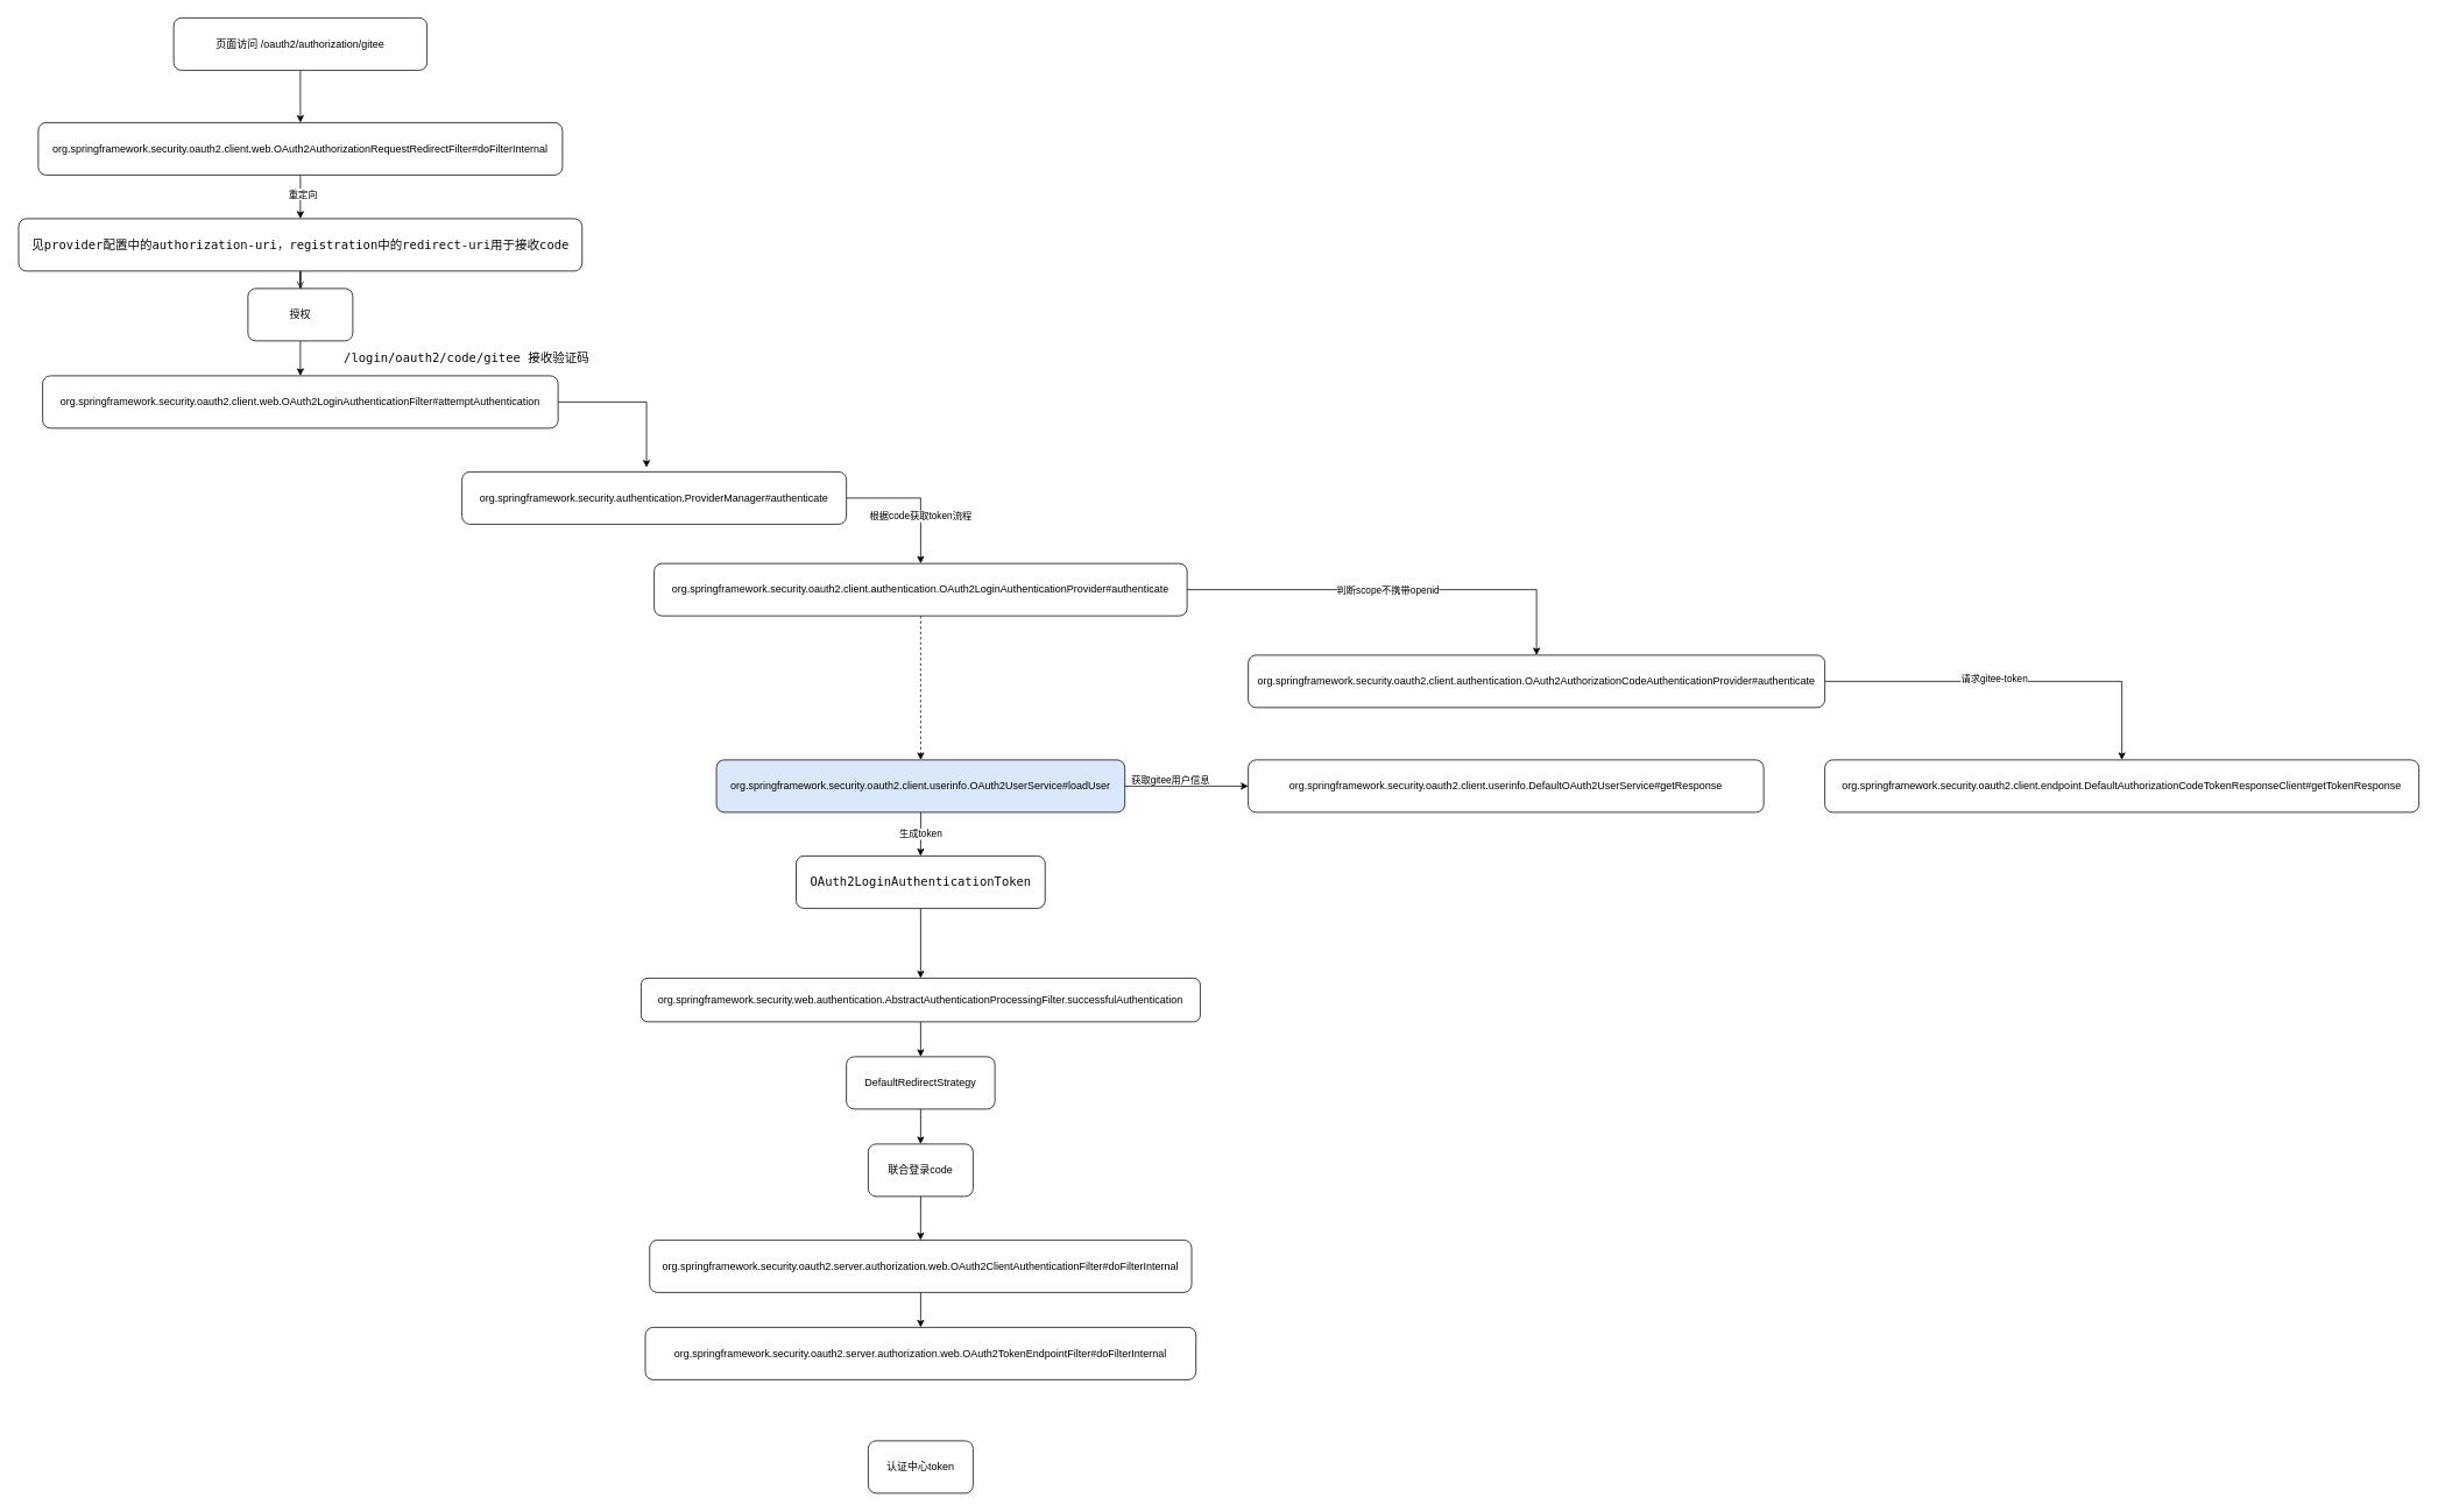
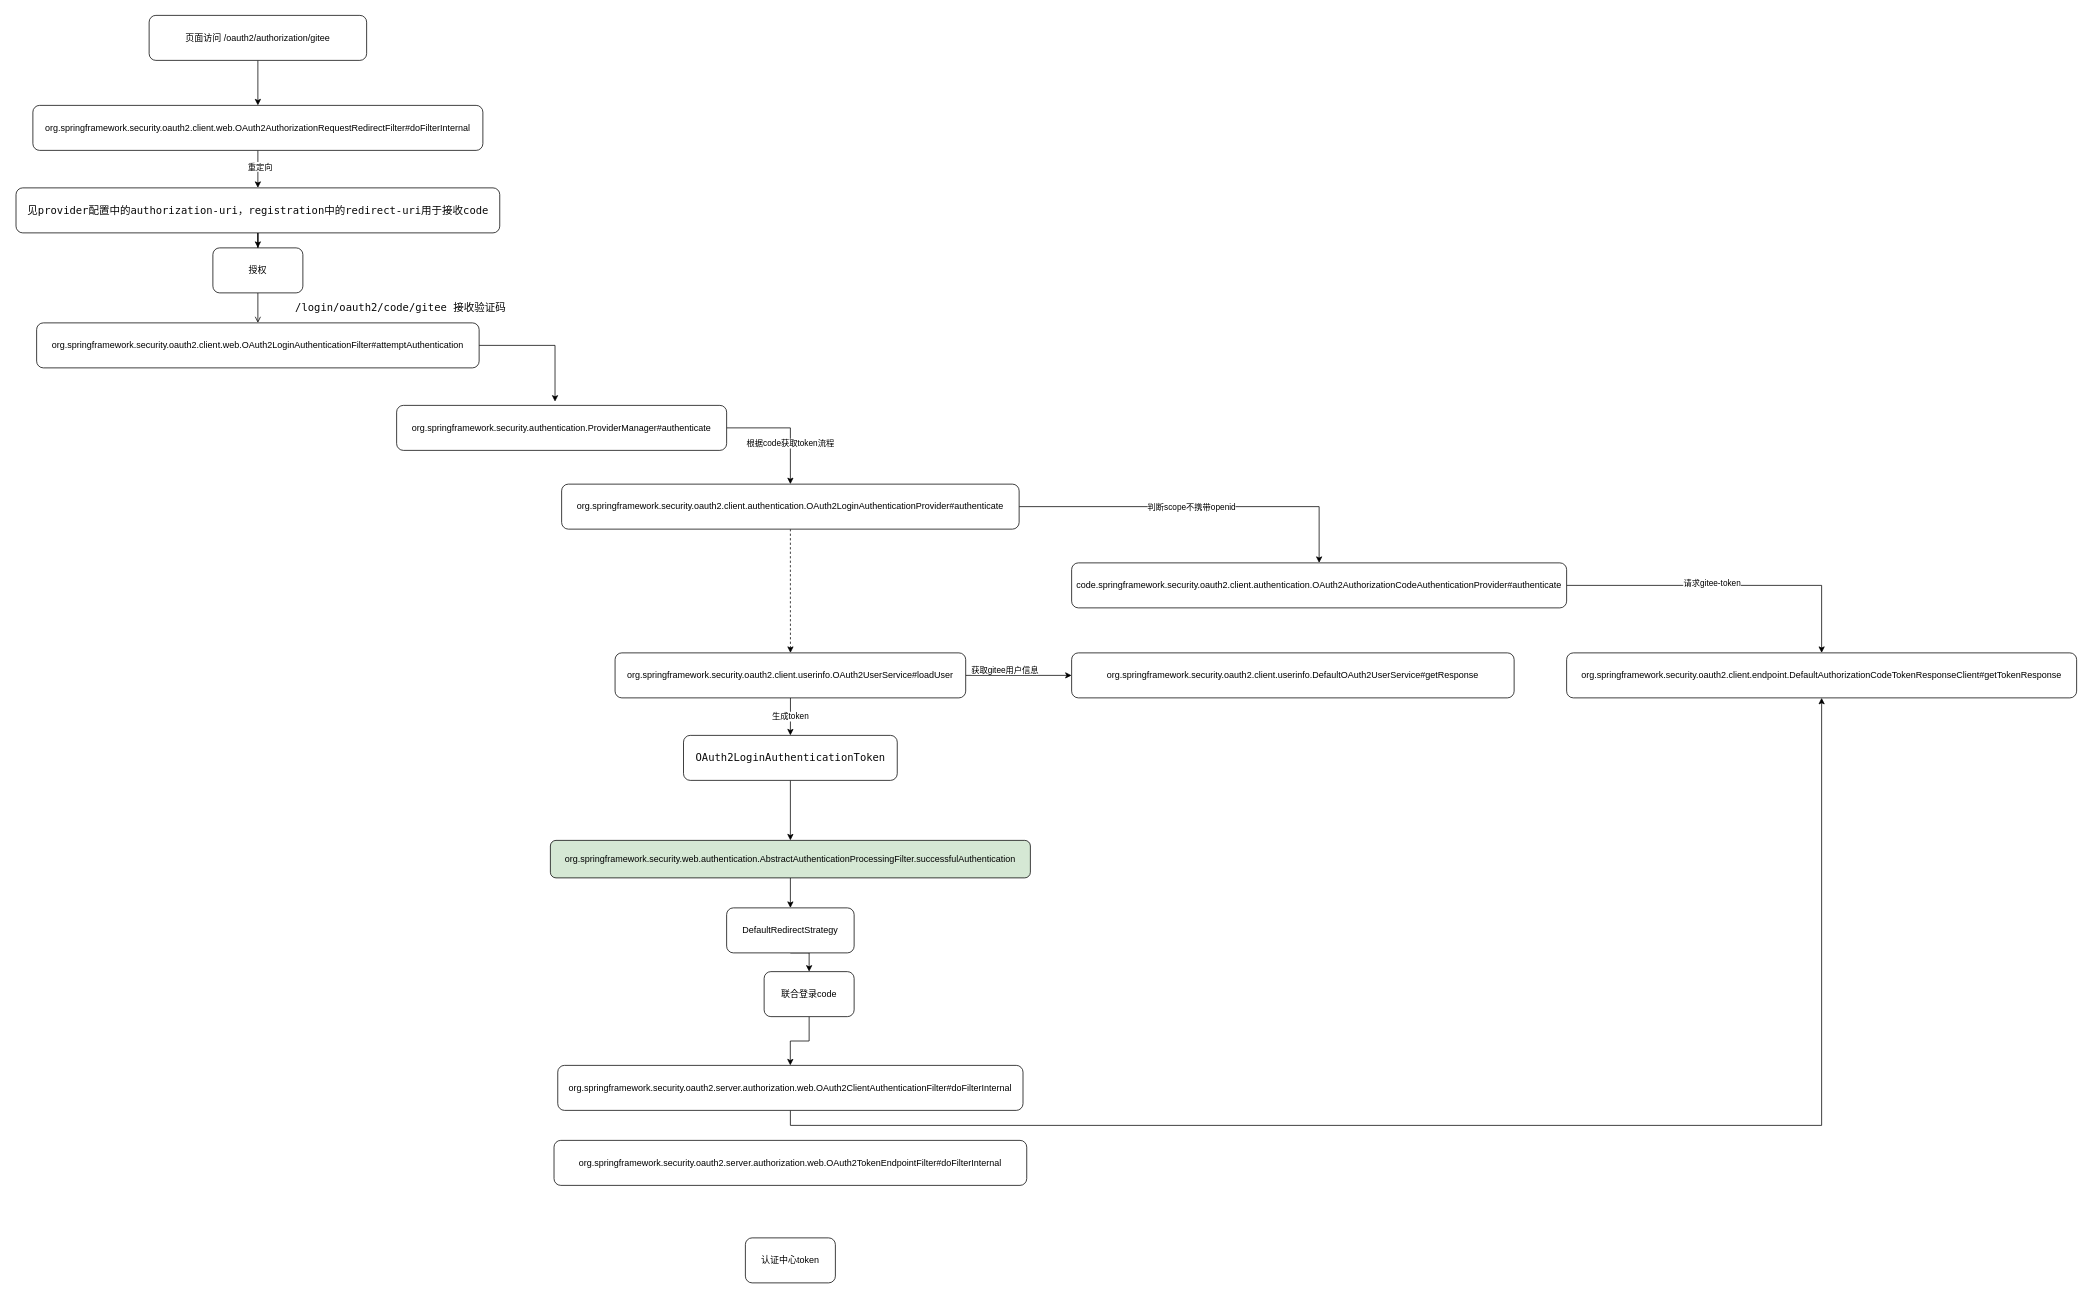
  <mxCell id="0" />
  <mxCell id="1" parent="0" />
  <mxCell id="2" style="edgeStyle=orthogonalEdgeStyle;rounded=0;orthogonalLoop=1;jettySize=auto;html=1;exitX=1;exitY=0.5;exitDx=0;exitDy=0;" parent="1" source="5" target="8" edge="1"><mxGeometry relative="1" as="geometry" /></mxCell>
  <mxCell id="3" value="判断scope不携带openid" style="edgeLabel;html=1;align=center;verticalAlign=middle;resizable=0;points=[];" vertex="1" connectable="0" parent="2"><mxGeometry x="-0.036" relative="1" as="geometry"><mxPoint as="offset" /></mxGeometry></mxCell>
  <mxCell id="4" style="edgeStyle=orthogonalEdgeStyle;rounded=0;orthogonalLoop=1;jettySize=auto;html=1;exitX=0.5;exitY=1;exitDx=0;exitDy=0;dashed=1;" parent="1" source="5" target="14" edge="1"><mxGeometry relative="1" as="geometry"><mxPoint x="1053" y="970" as="targetPoint" /></mxGeometry></mxCell>
  <mxCell id="5" value="org.springframework.security.oauth2.client.authentication.OAuth2LoginAuthenticationProvider#authenticate" style="rounded=1;whiteSpace=wrap;html=1;" parent="1" vertex="1"><mxGeometry x="748" y="645" width="610" height="60" as="geometry" /></mxCell>
  <mxCell id="6" style="edgeStyle=orthogonalEdgeStyle;rounded=0;orthogonalLoop=1;jettySize=auto;html=1;exitX=1;exitY=0.5;exitDx=0;exitDy=0;" parent="1" source="8" target="9" edge="1"><mxGeometry relative="1" as="geometry"><mxPoint x="2158" y="950" as="targetPoint" /></mxGeometry></mxCell>
  <mxCell id="7" value="请求gitee-token" style="edgeLabel;html=1;align=center;verticalAlign=middle;resizable=0;points=[];" vertex="1" connectable="0" parent="6"><mxGeometry x="-0.101" y="4" relative="1" as="geometry"><mxPoint as="offset" /></mxGeometry></mxCell>
- <mxCell id="8" value="org.springframework.security.oauth2.client.authentication.OAuth2AuthorizationCodeAuthenticationProvider#authenticate" style="rounded=1;whiteSpace=wrap;html=1;" parent="1" vertex="1"><mxGeometry x="1428" y="750" width="660" height="60" as="geometry" /></mxCell>
+ <mxCell id="8" value="code.springframework.security.oauth2.client.authentication.OAuth2AuthorizationCodeAuthenticationProvider#authenticate" style="rounded=1;whiteSpace=wrap;html=1;" parent="1" vertex="1"><mxGeometry x="1428" y="750" width="660" height="60" as="geometry" /></mxCell>
  <mxCell id="9" value="org.springframework.security.oauth2.client.endpoint.DefaultAuthorizationCodeTokenResponseClient#getTokenResponse" style="rounded=1;whiteSpace=wrap;html=1;" parent="1" vertex="1"><mxGeometry x="2088" y="870" width="680" height="60" as="geometry" /></mxCell>
  <mxCell id="10" style="edgeStyle=orthogonalEdgeStyle;rounded=0;orthogonalLoop=1;jettySize=auto;html=1;exitX=1;exitY=0.5;exitDx=0;exitDy=0;" parent="1" source="14" target="15" edge="1"><mxGeometry relative="1" as="geometry"><mxPoint x="1538" y="990" as="targetPoint" /></mxGeometry></mxCell>
  <mxCell id="11" value="获取gitee用户信息" style="edgeLabel;html=1;align=center;verticalAlign=middle;resizable=0;points=[];" vertex="1" connectable="0" parent="10"><mxGeometry x="-0.26" y="8" relative="1" as="geometry"><mxPoint as="offset" /></mxGeometry></mxCell>
  <mxCell id="12" style="edgeStyle=orthogonalEdgeStyle;rounded=0;orthogonalLoop=1;jettySize=auto;html=1;" parent="1" source="14" target="17" edge="1"><mxGeometry relative="1" as="geometry"><mxPoint x="1053" y="1080" as="targetPoint" /></mxGeometry></mxCell>
  <mxCell id="13" value="生成token" style="edgeLabel;html=1;align=center;verticalAlign=middle;resizable=0;points=[];" vertex="1" connectable="0" parent="12"><mxGeometry x="-0.052" y="-1" relative="1" as="geometry"><mxPoint as="offset" /></mxGeometry></mxCell>
- <mxCell id="14" value="org.springframework.security.oauth2.client.userinfo.OAuth2UserService#loadUser" style="rounded=1;whiteSpace=wrap;html=1;fillColor=#dae8fc;" parent="1" vertex="1"><mxGeometry x="819.25" y="870" width="467.5" height="60" as="geometry" /></mxCell>
+ <mxCell id="14" value="org.springframework.security.oauth2.client.userinfo.OAuth2UserService#loadUser" style="rounded=1;whiteSpace=wrap;html=1;" parent="1" vertex="1"><mxGeometry x="819.25" y="870" width="467.5" height="60" as="geometry" /></mxCell>
  <mxCell id="15" value="org.springframework.security.oauth2.client.userinfo.DefaultOAuth2UserService#getResponse" style="rounded=1;whiteSpace=wrap;html=1;" parent="1" vertex="1"><mxGeometry x="1428" y="870" width="590" height="60" as="geometry" /></mxCell>
  <mxCell id="16" style="edgeStyle=orthogonalEdgeStyle;rounded=0;orthogonalLoop=1;jettySize=auto;html=1;exitX=0.5;exitY=1;exitDx=0;exitDy=0;" edge="1" parent="1" source="17" target="37"><mxGeometry relative="1" as="geometry"><mxPoint x="1053" y="1100" as="targetPoint" /></mxGeometry></mxCell>
  <mxCell id="17" value="&lt;pre style=&quot;background-color:#ffffff;color:#080808;font-family:'JetBrains Mono',monospace;font-size:10.5pt;&quot;&gt;OAuth2LoginAuthenticationToken&lt;/pre&gt;" style="rounded=1;whiteSpace=wrap;html=1;" parent="1" vertex="1"><mxGeometry x="910.5" y="980" width="285" height="60" as="geometry" /></mxCell>
  <mxCell id="18" style="edgeStyle=orthogonalEdgeStyle;rounded=0;orthogonalLoop=1;jettySize=auto;html=1;exitX=1;exitY=0.5;exitDx=0;exitDy=0;entryX=0.5;entryY=0;entryDx=0;entryDy=0;" edge="1" parent="1" source="20" target="5"><mxGeometry relative="1" as="geometry" /></mxCell>
  <mxCell id="19" value="根据code获取token流程" style="edgeLabel;html=1;align=center;verticalAlign=middle;resizable=0;points=[];" vertex="1" connectable="0" parent="18"><mxGeometry x="0.317" y="-1" relative="1" as="geometry"><mxPoint as="offset" /></mxGeometry></mxCell>
  <mxCell id="20" value="org.springframework.security.authentication.ProviderManager#authenticate" style="rounded=1;whiteSpace=wrap;html=1;" parent="1" vertex="1"><mxGeometry x="528" y="540" width="440" height="60" as="geometry" /></mxCell>
  <mxCell id="21" style="edgeStyle=orthogonalEdgeStyle;rounded=0;orthogonalLoop=1;jettySize=auto;html=1;exitX=1;exitY=0.5;exitDx=0;exitDy=0;entryX=0.48;entryY=-0.083;entryDx=0;entryDy=0;entryPerimeter=0;" parent="1" source="22" target="20" edge="1"><mxGeometry relative="1" as="geometry" /></mxCell>
  <mxCell id="22" value="org.springframework.security.oauth2.client.web.OAuth2LoginAuthenticationFilter#attemptAuthentication" style="rounded=1;whiteSpace=wrap;html=1;" parent="1" vertex="1"><mxGeometry x="48" y="430" width="590" height="60" as="geometry" /></mxCell>
  <mxCell id="23" value="&lt;pre style=&quot;background-color:#ffffff;color:#080808;font-family:'JetBrains Mono',monospace;font-size:10.5pt;&quot;&gt;/login/oauth2/code/gitee 接收验证码&lt;/pre&gt;" style="text;html=1;align=center;verticalAlign=middle;resizable=0;points=[];autosize=1;strokeColor=none;fillColor=none;" parent="1" vertex="1"><mxGeometry x="383" y="380" width="300" height="60" as="geometry" /></mxCell>
  <mxCell id="24" value="&lt;pre style=&quot;background-color:#ffffff;color:#080808;font-family:'JetBrains Mono',monospace;font-size:10.5pt;&quot;&gt;&lt;br&gt;&lt;/pre&gt;" style="text;html=1;align=center;verticalAlign=middle;resizable=0;points=[];autosize=1;strokeColor=none;fillColor=none;" parent="1" vertex="1"><mxGeometry x="278" y="80" width="20" height="60" as="geometry" /></mxCell>
  <mxCell id="25" style="edgeStyle=orthogonalEdgeStyle;rounded=0;orthogonalLoop=1;jettySize=auto;html=1;exitX=0.5;exitY=1;exitDx=0;exitDy=0;" parent="1" source="27" target="29" edge="1"><mxGeometry relative="1" as="geometry" /></mxCell>
  <mxCell id="26" value="重定向" style="edgeLabel;html=1;align=center;verticalAlign=middle;resizable=0;points=[];" parent="25" vertex="1" connectable="0"><mxGeometry x="-0.17" y="2" relative="1" as="geometry"><mxPoint as="offset" /></mxGeometry></mxCell>
  <mxCell id="27" value="org.springframework.security.oauth2.client.web.OAuth2AuthorizationRequestRedirectFilter#doFilterInternal" style="rounded=1;whiteSpace=wrap;html=1;" parent="1" vertex="1"><mxGeometry x="43" y="140" width="600" height="60" as="geometry" /></mxCell>
- <mxCell id="28" style="edgeStyle=orthogonalEdgeStyle;rounded=0;orthogonalLoop=1;jettySize=auto;html=1;exitX=0.5;exitY=1;exitDx=0;exitDy=0;endArrow=open;" parent="1" source="29" target="31" edge="1"><mxGeometry relative="1" as="geometry" /></mxCell>
+ <mxCell id="28" style="edgeStyle=orthogonalEdgeStyle;rounded=0;orthogonalLoop=1;jettySize=auto;html=1;exitX=0.5;exitY=1;exitDx=0;exitDy=0;" parent="1" source="29" target="31" edge="1"><mxGeometry relative="1" as="geometry" /></mxCell>
  <mxCell id="29" value="&lt;pre style=&quot;border-color: var(--border-color); background-color: rgb(255, 255, 255); color: rgb(8, 8, 8); font-family: &amp;quot;JetBrains Mono&amp;quot;, monospace; font-size: 10.5pt;&quot;&gt;见provider配置中的authorization-uri，registration中的redirect-uri用于接收code&lt;/pre&gt;" style="rounded=1;whiteSpace=wrap;html=1;" parent="1" vertex="1"><mxGeometry x="20.5" y="250" width="645" height="60" as="geometry" /></mxCell>
- <mxCell id="30" style="edgeStyle=orthogonalEdgeStyle;rounded=0;orthogonalLoop=1;jettySize=auto;html=1;exitX=0.5;exitY=1;exitDx=0;exitDy=0;entryX=0.5;entryY=0;entryDx=0;entryDy=0;" parent="1" source="31" target="22" edge="1"><mxGeometry relative="1" as="geometry" /></mxCell>
+ <mxCell id="30" style="edgeStyle=orthogonalEdgeStyle;rounded=0;orthogonalLoop=1;jettySize=auto;html=1;exitX=0.5;exitY=1;exitDx=0;exitDy=0;entryX=0.5;entryY=0;entryDx=0;entryDy=0;endArrow=open;" parent="1" source="31" target="22" edge="1"><mxGeometry relative="1" as="geometry" /></mxCell>
  <mxCell id="31" value="授权" style="rounded=1;whiteSpace=wrap;html=1;" parent="1" vertex="1"><mxGeometry x="283" y="330" width="120" height="60" as="geometry" /></mxCell>
  <mxCell id="32" value="认证中心token" style="rounded=1;whiteSpace=wrap;html=1;" vertex="1" parent="1"><mxGeometry x="993.004" y="1650" width="120" height="60" as="geometry" /></mxCell>
  <mxCell id="33" value="org.springframework.security.oauth2.server.authorization.web.OAuth2TokenEndpointFilter#doFilterInternal" style="rounded=1;whiteSpace=wrap;html=1;" vertex="1" parent="1"><mxGeometry x="737.86" y="1520" width="630.29" height="60" as="geometry" /></mxCell>
  <mxCell id="34" style="edgeStyle=orthogonalEdgeStyle;rounded=0;orthogonalLoop=1;jettySize=auto;html=1;exitX=0.5;exitY=1;exitDx=0;exitDy=0;entryX=0.5;entryY=0;entryDx=0;entryDy=0;" edge="1" parent="1" source="35" target="27"><mxGeometry relative="1" as="geometry" /></mxCell>
  <mxCell id="35" value="页面访问 /oauth2/authorization/gitee" style="rounded=1;whiteSpace=wrap;html=1;" vertex="1" parent="1"><mxGeometry x="198" y="20" width="290" height="60" as="geometry" /></mxCell>
  <mxCell id="36" style="edgeStyle=orthogonalEdgeStyle;rounded=0;orthogonalLoop=1;jettySize=auto;html=1;exitX=0.5;exitY=1;exitDx=0;exitDy=0;" edge="1" parent="1" source="37" target="41"><mxGeometry relative="1" as="geometry" /></mxCell>
- <mxCell id="37" value="org.springframework.security.web.authentication.AbstractAuthenticationProcessingFilter.successfulAuthentication" style="rounded=1;whiteSpace=wrap;html=1;" vertex="1" parent="1"><mxGeometry x="733" y="1120" width="640" height="50" as="geometry" /></mxCell>
+ <mxCell id="37" value="org.springframework.security.web.authentication.AbstractAuthenticationProcessingFilter.successfulAuthentication" style="rounded=1;whiteSpace=wrap;html=1;fillColor=#d5e8d4;" vertex="1" parent="1"><mxGeometry x="733" y="1120" width="640" height="50" as="geometry" /></mxCell>
  <mxCell id="38" style="edgeStyle=orthogonalEdgeStyle;rounded=0;orthogonalLoop=1;jettySize=auto;html=1;exitX=0.5;exitY=1;exitDx=0;exitDy=0;" edge="1" parent="1" source="39" target="43"><mxGeometry relative="1" as="geometry"><mxPoint x="1052.667" y="1420" as="targetPoint" /></mxGeometry></mxCell>
- <mxCell id="39" value="联合登录code" style="rounded=1;whiteSpace=wrap;html=1;" vertex="1" parent="1"><mxGeometry x="993" y="1310" width="120" height="60" as="geometry" /></mxCell>
+ <mxCell id="39" value="联合登录code" style="rounded=1;whiteSpace=wrap;html=1;" vertex="1" parent="1"><mxGeometry x="1018" y="1295" width="120" height="60" as="geometry" /></mxCell>
  <mxCell id="40" style="edgeStyle=orthogonalEdgeStyle;rounded=0;orthogonalLoop=1;jettySize=auto;html=1;exitX=0.5;exitY=1;exitDx=0;exitDy=0;entryX=0.5;entryY=0;entryDx=0;entryDy=0;" edge="1" parent="1" source="41" target="39"><mxGeometry relative="1" as="geometry" /></mxCell>
  <mxCell id="41" value="DefaultRedirectStrategy" style="rounded=1;whiteSpace=wrap;html=1;" vertex="1" parent="1"><mxGeometry x="968" y="1210" width="170" height="60" as="geometry" /></mxCell>
- <mxCell id="42" style="edgeStyle=orthogonalEdgeStyle;rounded=0;orthogonalLoop=1;jettySize=auto;html=1;exitX=0.5;exitY=1;exitDx=0;exitDy=0;entryX=0.5;entryY=0;entryDx=0;entryDy=0;" edge="1" parent="1" source="43" target="33"><mxGeometry relative="1" as="geometry" /></mxCell>
+ <mxCell id="42" style="edgeStyle=orthogonalEdgeStyle;rounded=0;orthogonalLoop=1;jettySize=auto;html=1;exitX=0.5;exitY=1;exitDx=0;exitDy=0;" edge="1" parent="1" source="43" target="9"><mxGeometry relative="1" as="geometry" /></mxCell>
  <mxCell id="43" value="org.springframework.security.oauth2.server.authorization.web.OAuth2ClientAuthenticationFilter#doFilterInternal" style="rounded=1;whiteSpace=wrap;html=1;" vertex="1" parent="1"><mxGeometry x="742.84" y="1420" width="620.33" height="60" as="geometry" /></mxCell>
